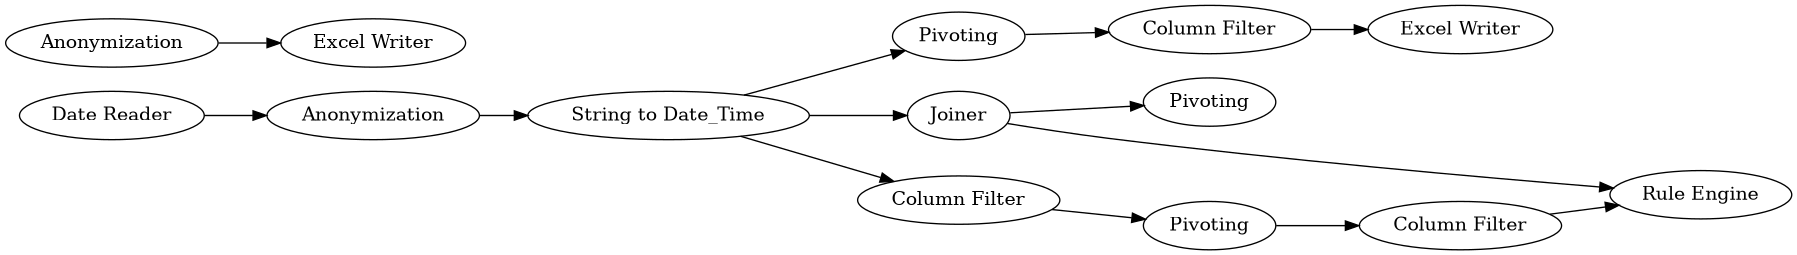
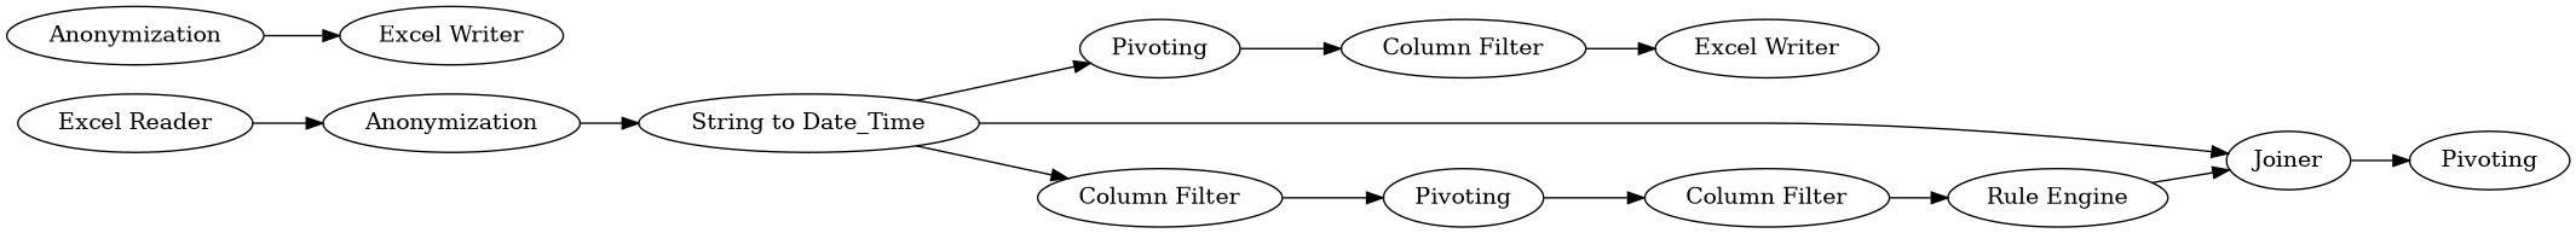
  digraph {
    rankdir=LR
    n1 [label=Pivoting]
    n2 [label="Column Filter"]
    n3 [label="Excel Writer"]
    n4 [label=Anonymization]
    n5 [label="Excel Writer"]
    n6 [label=Joiner]
    n7 [label=Pivoting]
    n8 [label="Column Filter"]
    n9 [label="Rule Engine"]
    n10 [label="String to Date_Time"]
    n11 [label="Column Filter"]
    n12 [label=Pivoting]
    n13 [label=Anonymization]
-   n14 [label="Date Reader"]
+   n14 [label="Excel Reader"]
    n1 -> n2
    n2 -> n3
    n4 -> n5
    n6 -> n7
    n8 -> n9
-   n6 -> n9
+   n9 -> n6
    n10 -> n1
    n10 -> n6
    n10 -> n11
    n11 -> n12
    n12 -> n8
    n13 -> n10
    n14 -> n13
  }
